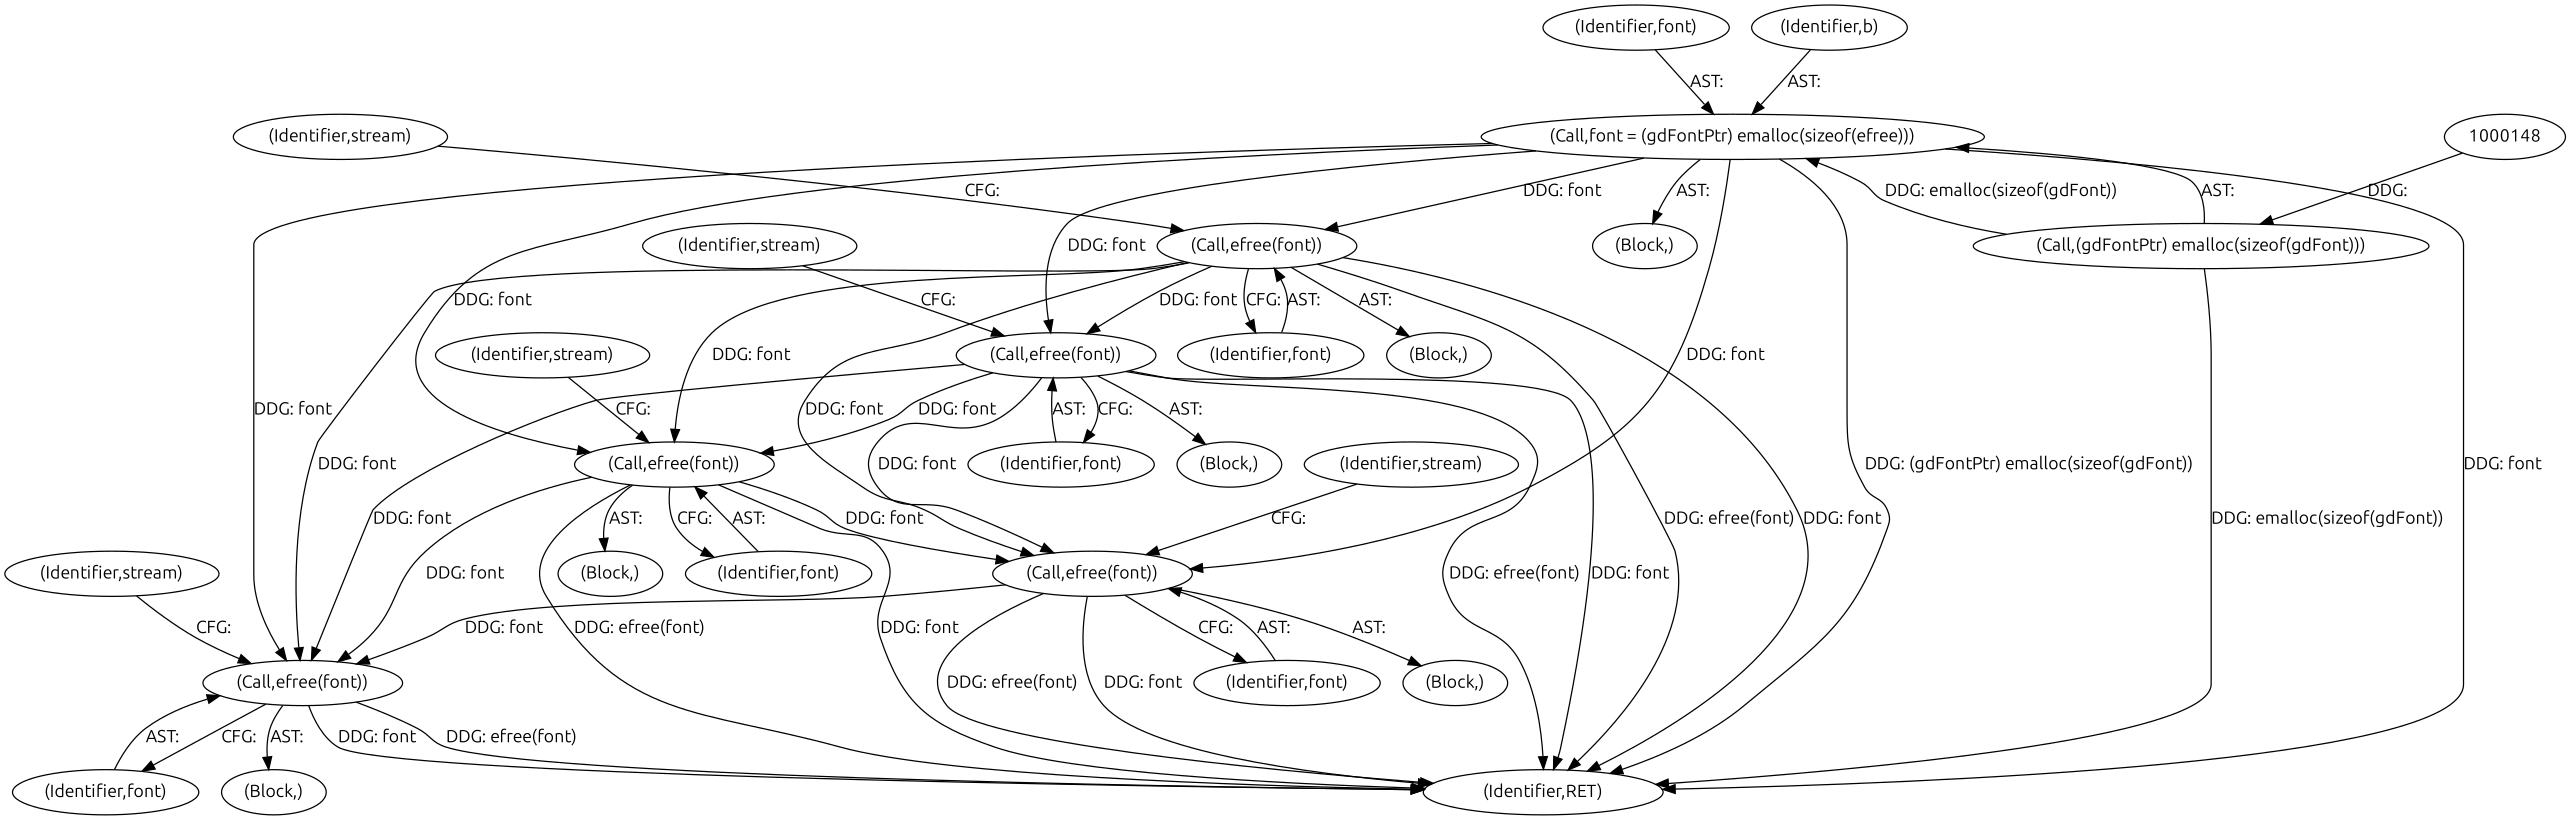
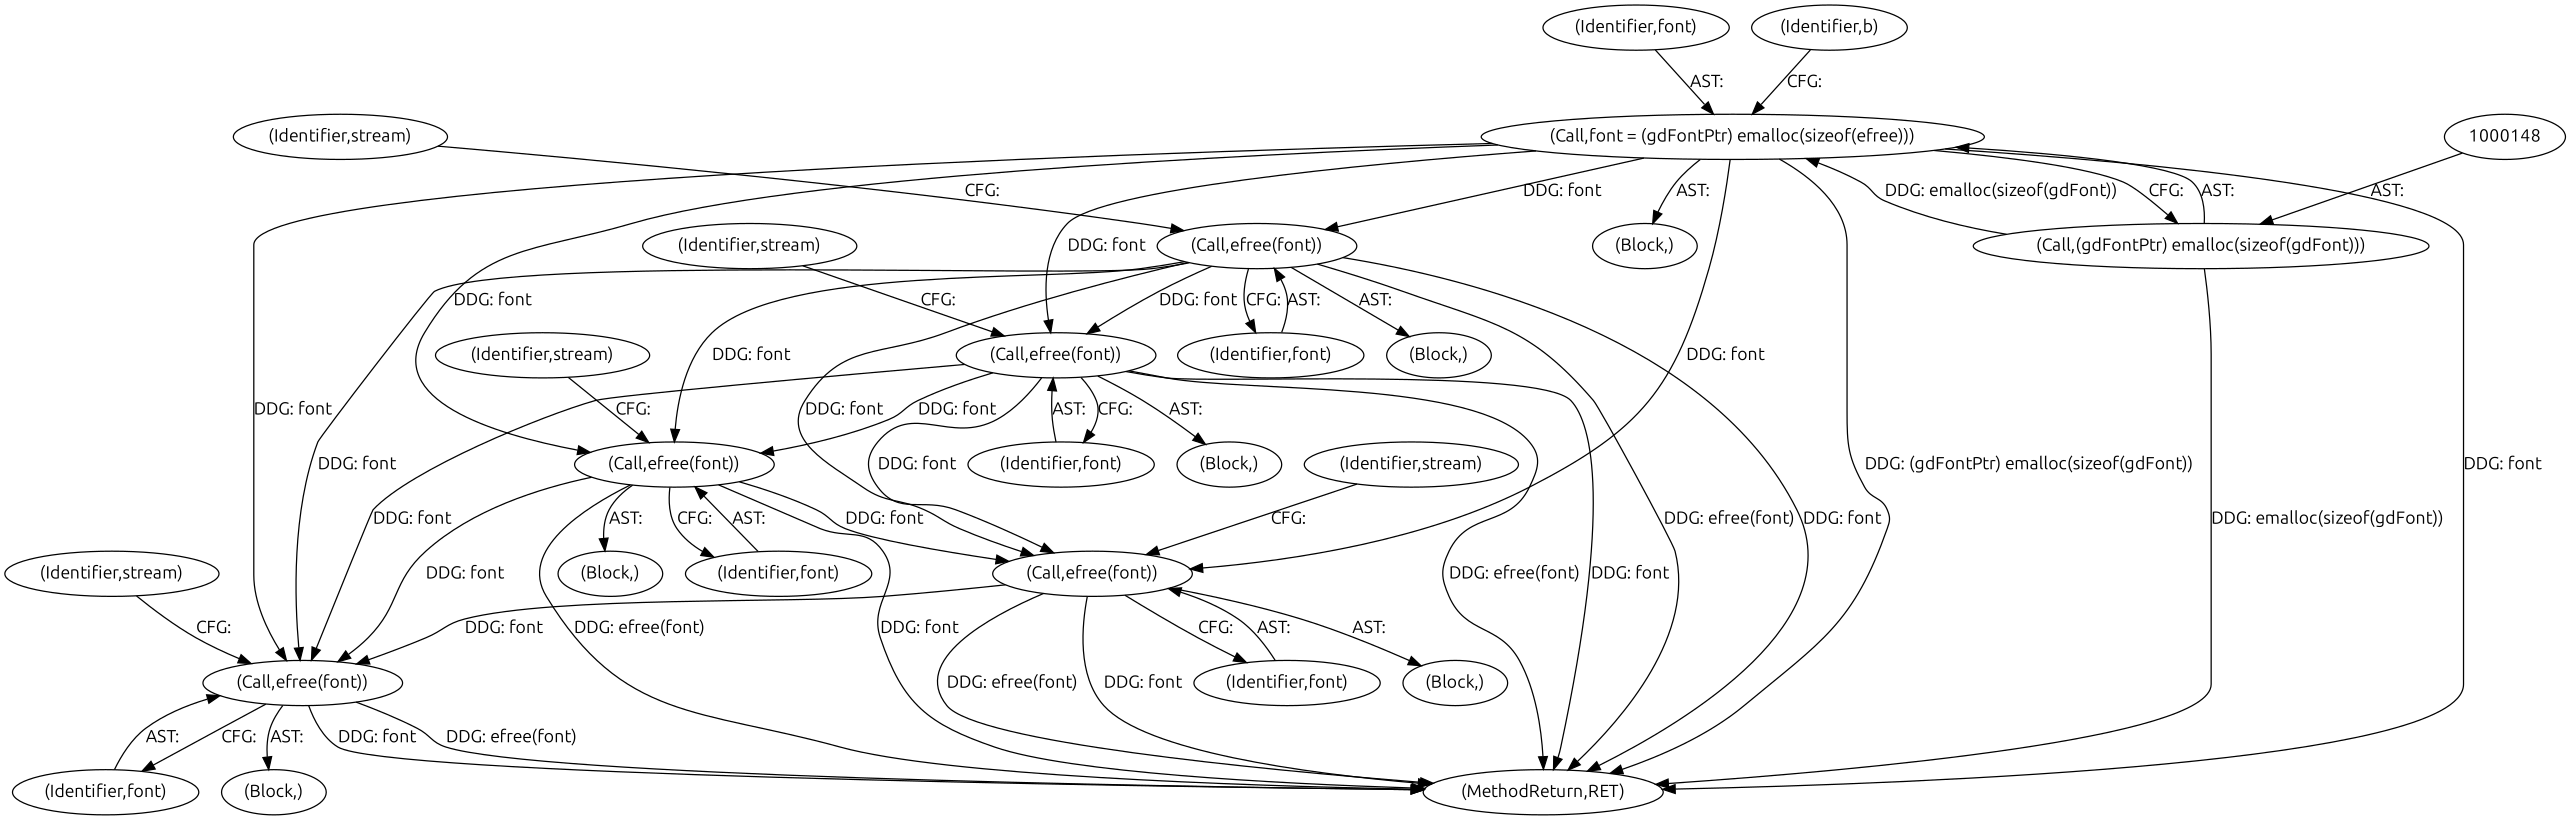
  digraph {
    fontname=Ubuntu
    node [fontname=Ubuntu]
    edge [fontname=Ubuntu]
    n1 [label="(Call,efree(font))"]
    n2 [label="(Block,)"]
    n3 [label="(Identifier,font)"]
-   n4 [label="(Identifier,RET)"]
+   n4 [label="(MethodReturn,RET)"]
    n5 [label="(Call,efree(font))"]
    n6 [label="(Call,efree(font))"]
    n7 [label="(Call,efree(font))"]
    n8 [label="(Call,efree(font))"]
    n9 [label="(Identifier,font)"]
    n10 [label="(Block,)"]
    n11 [label="(Block,)"]
    n12 [label="(Identifier,font)"]
    n13 [label="(Block,)"]
    n14 [label="(Identifier,font)"]
    n15 [label="(Identifier,font)"]
    n16 [label="(Block,)"]
    n17 [label="(Call,font = (gdFontPtr) emalloc(sizeof(efree)))"]
    n18 [label="(Call,(gdFontPtr) emalloc(sizeof(gdFont)))"]
    n19 [label="(Block,)"]
    n20 [label="(Identifier,stream)"]
    n21 [label="(Identifier,stream)"]
    n22 [label="(Identifier,font)"]
    n23 [label="(Identifier,stream)"]
    n24 [label="(Identifier,stream)"]
    n25 [label="(Identifier,stream)"]
    n26 [label="(Identifier,b)"]
    1000148
    n1 -> n2 [label="AST: "]
    n1 -> n3 [label="CFG: "]
    n1 -> n4 [label="DDG: font"]
    n1 -> n4 [label="DDG: efree(font)"]
    n3 -> n1 [label="AST: "]
    n5 -> n1 [label="DDG: font"]
    n5 -> n4 [label="DDG: efree(font)"]
    n5 -> n4 [label="DDG: font"]
    n5 -> n6 [label="DDG: font"]
    n5 -> n7 [label="DDG: font"]
    n5 -> n8 [label="DDG: font"]
    n5 -> n9 [label="CFG: "]
    n5 -> n10 [label="AST: "]
    n6 -> n1 [label="DDG: font"]
    n6 -> n4 [label="DDG: font"]
    n6 -> n4 [label="DDG: efree(font)"]
    n6 -> n7 [label="DDG: font"]
    n6 -> n8 [label="DDG: font"]
    n6 -> n11 [label="AST: "]
    n6 -> n12 [label="CFG: "]
    n7 -> n1 [label="DDG: font"]
    n7 -> n4 [label="DDG: efree(font)"]
    n7 -> n4 [label="DDG: font"]
    n7 -> n8 [label="DDG: font"]
    n7 -> n13 [label="AST: "]
    n7 -> n14 [label="CFG: "]
    n8 -> n1 [label="DDG: font"]
    n8 -> n4 [label="DDG: font"]
    n8 -> n4 [label="DDG: efree(font)"]
    n8 -> n15 [label="CFG: "]
    n8 -> n16 [label="AST: "]
    n9 -> n5 [label="AST: "]
    n12 -> n6 [label="AST: "]
    n14 -> n7 [label="AST: "]
    n15 -> n8 [label="AST: "]
    n17 -> n1 [label="DDG: font"]
    n17 -> n4 [label="DDG: font"]
    n17 -> n4 [label="DDG: (gdFontPtr) emalloc(sizeof(gdFont))"]
    n17 -> n5 [label="DDG: font"]
    n17 -> n6 [label="DDG: font"]
    n17 -> n7 [label="DDG: font"]
    n17 -> n8 [label="DDG: font"]
+   n17 -> n18 [label="CFG: "]
    n17 -> n19 [label="AST: "]
    n18 -> n4 [label="DDG: emalloc(sizeof(gdFont))"]
    n18 -> n17 [label="AST: "]
    n18 -> n17 [label="DDG: emalloc(sizeof(gdFont))"]
    n20 -> n5 [label="CFG: "]
    n21 -> n7 [label="CFG: "]
    n22 -> n17 [label="AST: "]
    n23 -> n6 [label="CFG: "]
    n24 -> n1 [label="CFG: "]
    n25 -> n8 [label="CFG: "]
-   n26 -> n17 [label="AST: "]
-   1000148 -> n18 [label="DDG: "]
+   n26 -> n17 [label="CFG: "]
+   1000148 -> n18 [label="AST: "]
  }
